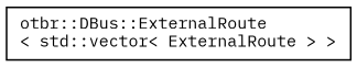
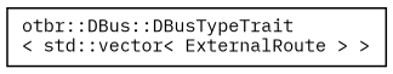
  digraph {
    rankdir=LR
    fontname="IBM Plex Mono"
-   n1 [color=black fillcolor=white fontname="IBM Plex Mono" fontsize=10 height=0.2 label="otbr::DBus::ExternalRoute\l\< std::vector\< ExternalRoute \> \>" shape=record style=filled width=0.4]
+   n1 [color=black fillcolor=white fontname="IBM Plex Mono" fontsize=10 height=0.2 label="otbr::DBus::DBusTypeTrait\l\< std::vector\< ExternalRoute \> \>" shape=record style=filled width=0.4]
  }
